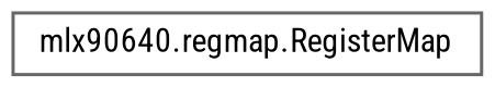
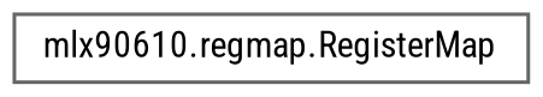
  digraph {
    rankdir=LR
    fontname="Roboto Condensed"
-   n1 [color=grey40 fillcolor=white fontname="Roboto Condensed" fontsize=10 height=0.2 label="mlx90640.regmap.RegisterMap" shape=box style=filled width=0.4]
+   n1 [color=grey40 fillcolor=white fontname="Roboto Condensed" fontsize=10 height=0.2 label="mlx90610.regmap.RegisterMap" shape=box style=filled width=0.4]
  }
